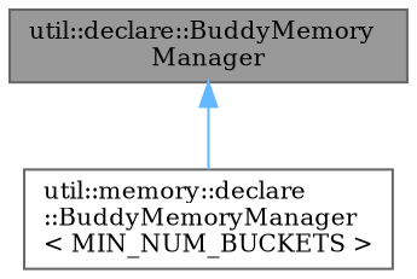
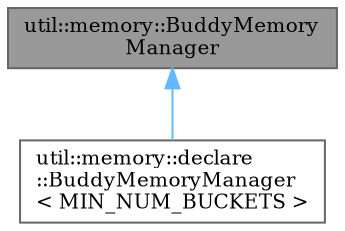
  digraph {
    fontname="DejaVu Serif"
    node [color=gray40 fontname="DejaVu Serif" fontsize=10 shape=box style=filled]
-   n1 [fillcolor=grey60 fontcolor=black height=0.2 label="util::declare::BuddyMemory\lManager" width=0.4]
+   n1 [fillcolor=grey60 fontcolor=black height=0.2 label="util::memory::BuddyMemory\lManager" width=0.4]
    n2 [fillcolor=white height=0.2 label="util::memory::declare\l::BuddyMemoryManager\l\< MIN_NUM_BUCKETS \>" width=0.4]
    n1 -> n2 [color=steelblue1 dir=back fontname="DejaVu Serif" fontsize=10 labelfontname=Helvetica labelfontsize=10 style=solid]
  }
